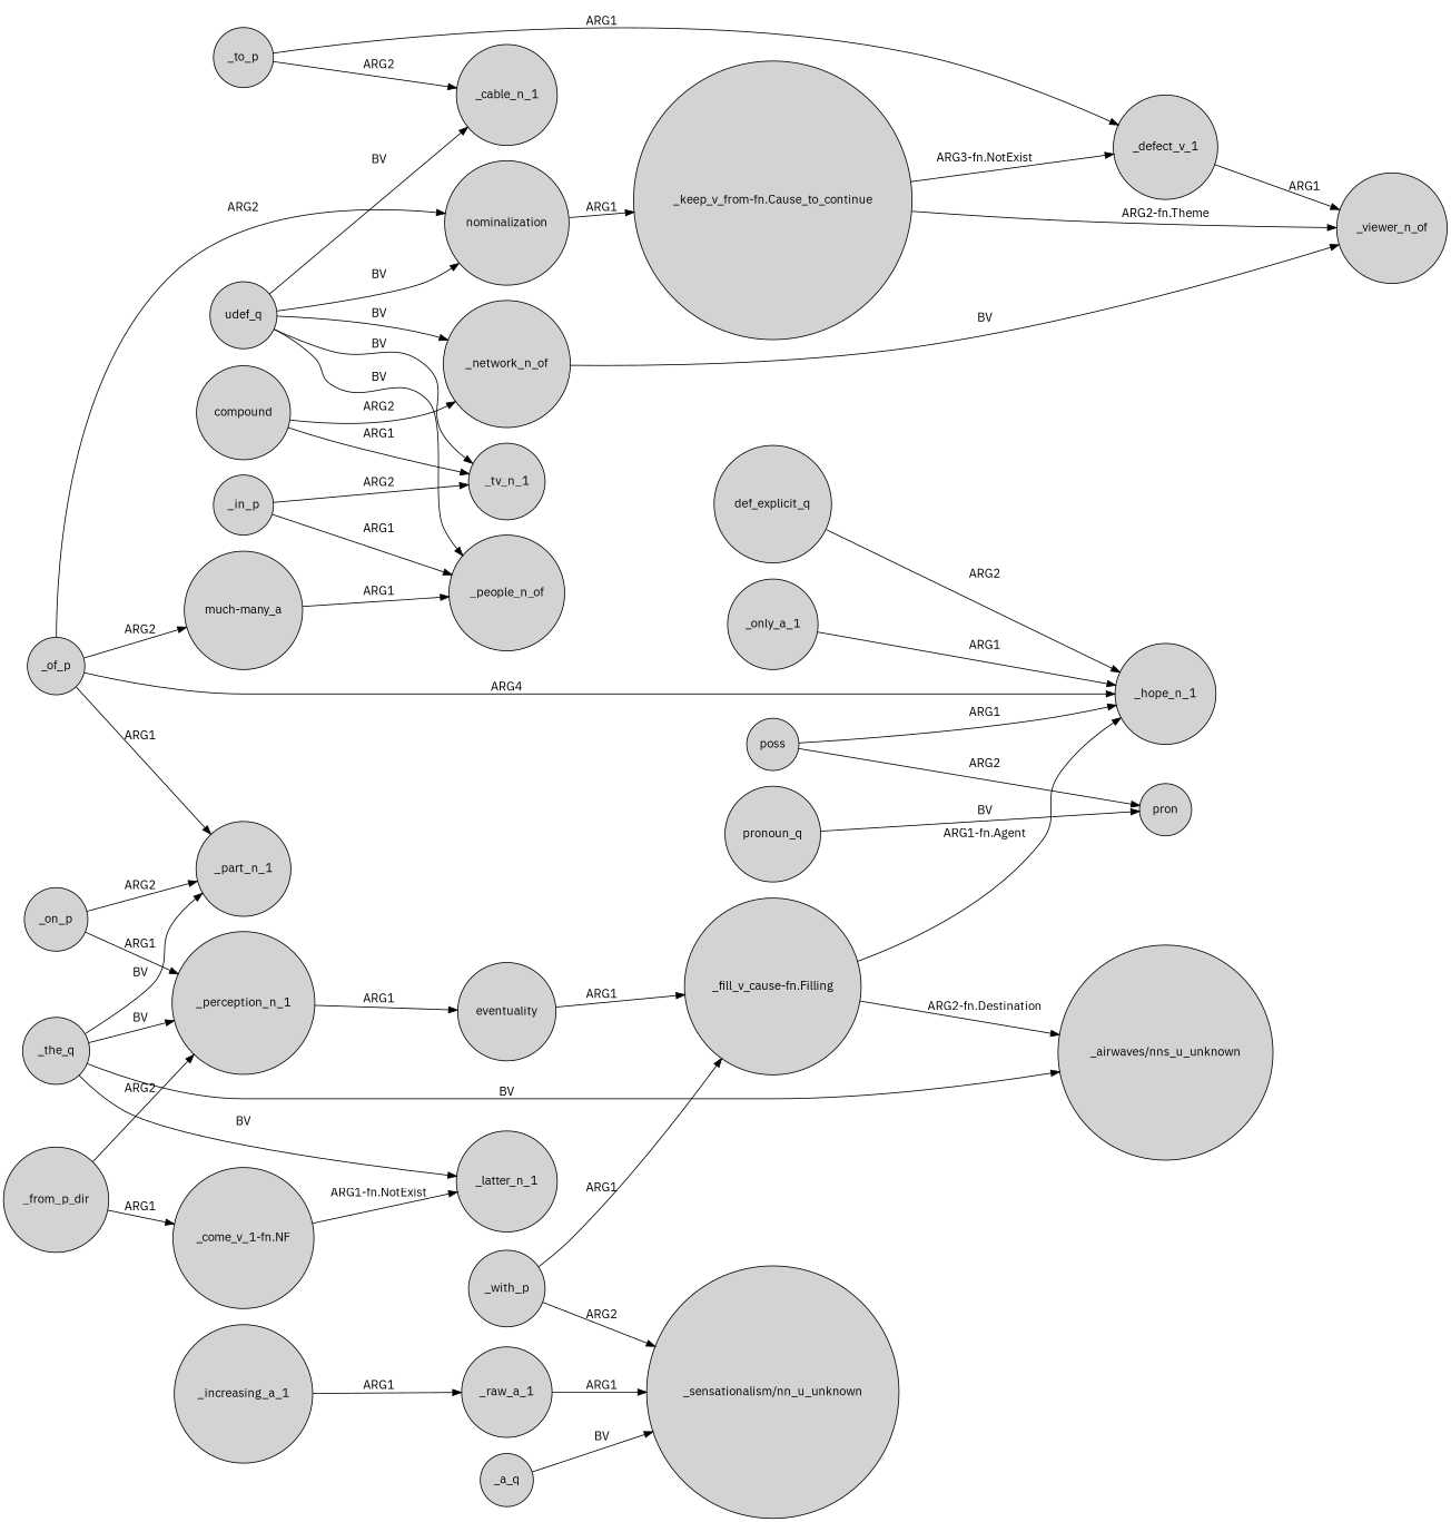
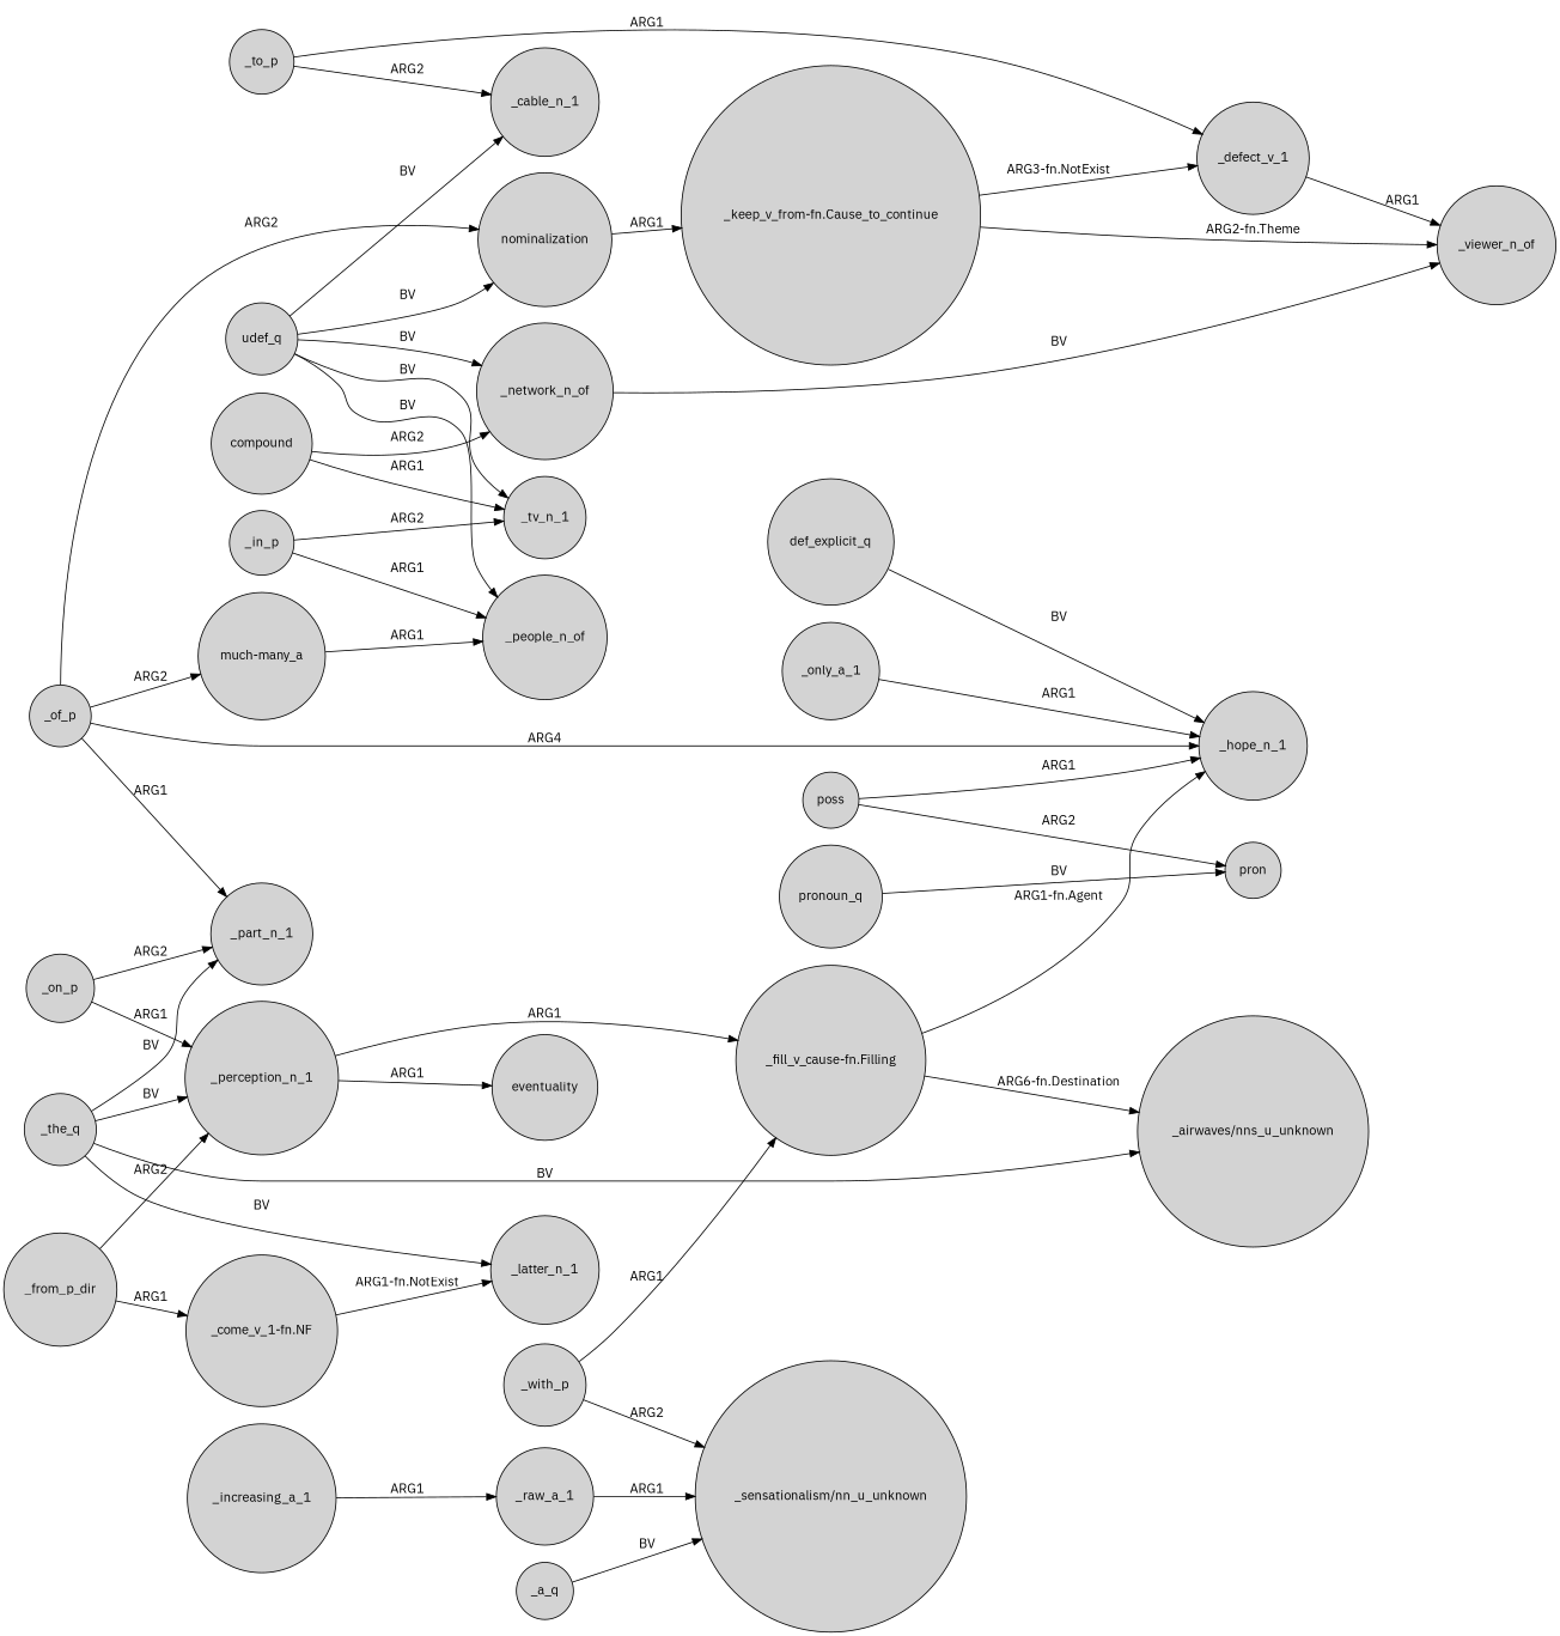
  digraph {
    fontname="IBM Plex Sans"
    rankdir=LR
    node [fontname="IBM Plex Sans" shape=circle style=filled]
    edge [fontname="IBM Plex Sans"]
    _to_p
    _cable_n_1
    _defect_v_1
    _viewer_n_of
    _raw_a_1
    "_sensationalism/nn_u_unknown"
    _on_p
    _part_n_1
    _perception_n_1
    eventuality
    poss
    pron
    _hope_n_1
    def_explicit_q
    "_fill_v_cause-fn.Filling"
    "_airwaves/nns_u_unknown"
    udef_q
    _tv_n_1
    _people_n_of
    nominalization
    _network_n_of
    "_keep_v_from-fn.Cause_to_continue"
    _the_q
    _latter_n_1
    _increasing_a_1
    "much-many_a"
    _of_p
    "_come_v_1-fn.NF"
    _only_a_1
    pronoun_q
    compound
    _in_p
    _with_p
    _from_p_dir
    _a_q
    _to_p -> _cable_n_1 [label=ARG2]
    _to_p -> _defect_v_1 [label=ARG1]
    _defect_v_1 -> _viewer_n_of [label=ARG1]
    _raw_a_1 -> "_sensationalism/nn_u_unknown" [label=ARG1]
    _on_p -> _part_n_1 [label=ARG2]
    _on_p -> _perception_n_1 [label=ARG1]
    _perception_n_1 -> eventuality [label=ARG1]
-   eventuality -> "_fill_v_cause-fn.Filling" [label=ARG1]
+   _perception_n_1 -> "_fill_v_cause-fn.Filling" [label=ARG1]
    poss -> pron [label=ARG2]
    poss -> _hope_n_1 [label=ARG1]
-   def_explicit_q -> _hope_n_1 [label=ARG2]
+   def_explicit_q -> _hope_n_1 [label=BV]
    "_fill_v_cause-fn.Filling" -> _hope_n_1 [label="ARG1-fn.Agent"]
-   "_fill_v_cause-fn.Filling" -> "_airwaves/nns_u_unknown" [label="ARG2-fn.Destination"]
+   "_fill_v_cause-fn.Filling" -> "_airwaves/nns_u_unknown" [label="ARG6-fn.Destination"]
    udef_q -> _cable_n_1 [label=BV]
    udef_q -> _tv_n_1 [label=BV]
    udef_q -> _people_n_of [label=BV]
    udef_q -> nominalization [label=BV]
    udef_q -> _network_n_of [label=BV]
    nominalization -> "_keep_v_from-fn.Cause_to_continue" [label=ARG1]
    _network_n_of -> _viewer_n_of [label=BV]
    "_keep_v_from-fn.Cause_to_continue" -> _defect_v_1 [label="ARG3-fn.NotExist"]
    "_keep_v_from-fn.Cause_to_continue" -> _viewer_n_of [label="ARG2-fn.Theme"]
    _the_q -> _part_n_1 [label=BV]
    _the_q -> _perception_n_1 [label=BV]
    _the_q -> "_airwaves/nns_u_unknown" [label=BV]
    _the_q -> _latter_n_1 [label=BV]
    _increasing_a_1 -> _raw_a_1 [label=ARG1]
    "much-many_a" -> _people_n_of [label=ARG1]
    _of_p -> _part_n_1 [label=ARG1]
    _of_p -> _hope_n_1 [label=ARG4]
    _of_p -> nominalization [label=ARG2]
    _of_p -> "much-many_a" [label=ARG2]
    "_come_v_1-fn.NF" -> _latter_n_1 [label="ARG1-fn.NotExist"]
    _only_a_1 -> _hope_n_1 [label=ARG1]
    pronoun_q -> pron [label=BV]
    compound -> _tv_n_1 [label=ARG1]
    compound -> _network_n_of [label=ARG2]
    _in_p -> _tv_n_1 [label=ARG2]
    _in_p -> _people_n_of [label=ARG1]
    _with_p -> "_sensationalism/nn_u_unknown" [label=ARG2]
    _with_p -> "_fill_v_cause-fn.Filling" [label=ARG1]
    _from_p_dir -> _perception_n_1 [label=ARG2]
    _from_p_dir -> "_come_v_1-fn.NF" [label=ARG1]
    _a_q -> "_sensationalism/nn_u_unknown" [label=BV]
  }
